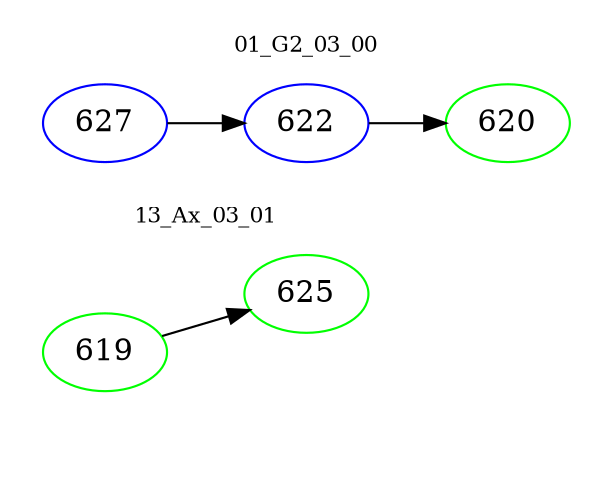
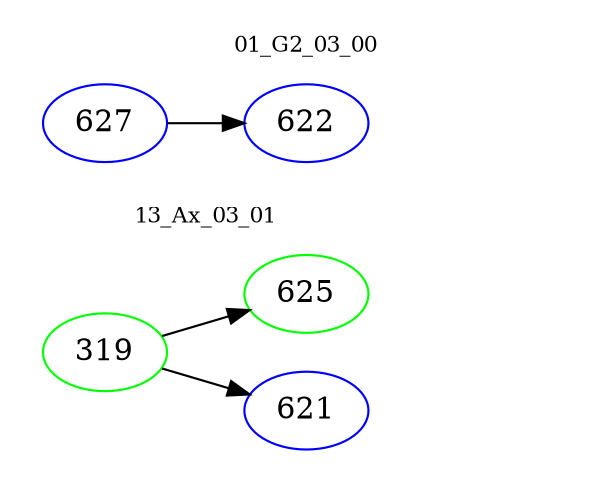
  digraph {
    fontname="DejaVu Serif"
    rankdir=LR
    node [color=green fontname="DejaVu Serif"]
    edge [color=black fontname="DejaVu Serif"]
-   n1 [label=619]
+   n1 [label=319]
+   n2 [color=blue label=621]
    n3 [label=625]
    n4 [color=blue label=627]
    n5 [color=blue label=622]
-   n6 [label=620]
    subgraph cluster_1 {
      color=white
      fontsize=10
      label="13_Ax_03_01"
      n1
+     n2
      n3
    }
    subgraph cluster_2 {
      color=white
      fontsize=10
      label="01_G2_03_00"
      n4
      n5
-     n6
    }
+   n1 -> n2
    n1 -> n3
    n4 -> n5
-   n5 -> n6
  }
